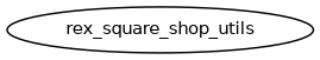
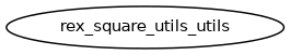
  digraph {
    rankdir=LR
-   n1 [color=black fillcolor=white fontname=Helvetica fontsize=10 height=0.2 label=rex_square_shop_utils shape=ellipse style=filled width=0.4]
+   n1 [color=black fillcolor=white fontname=Helvetica fontsize=10 height=0.2 label=rex_square_utils_utils shape=ellipse style=filled width=0.4]
  }
